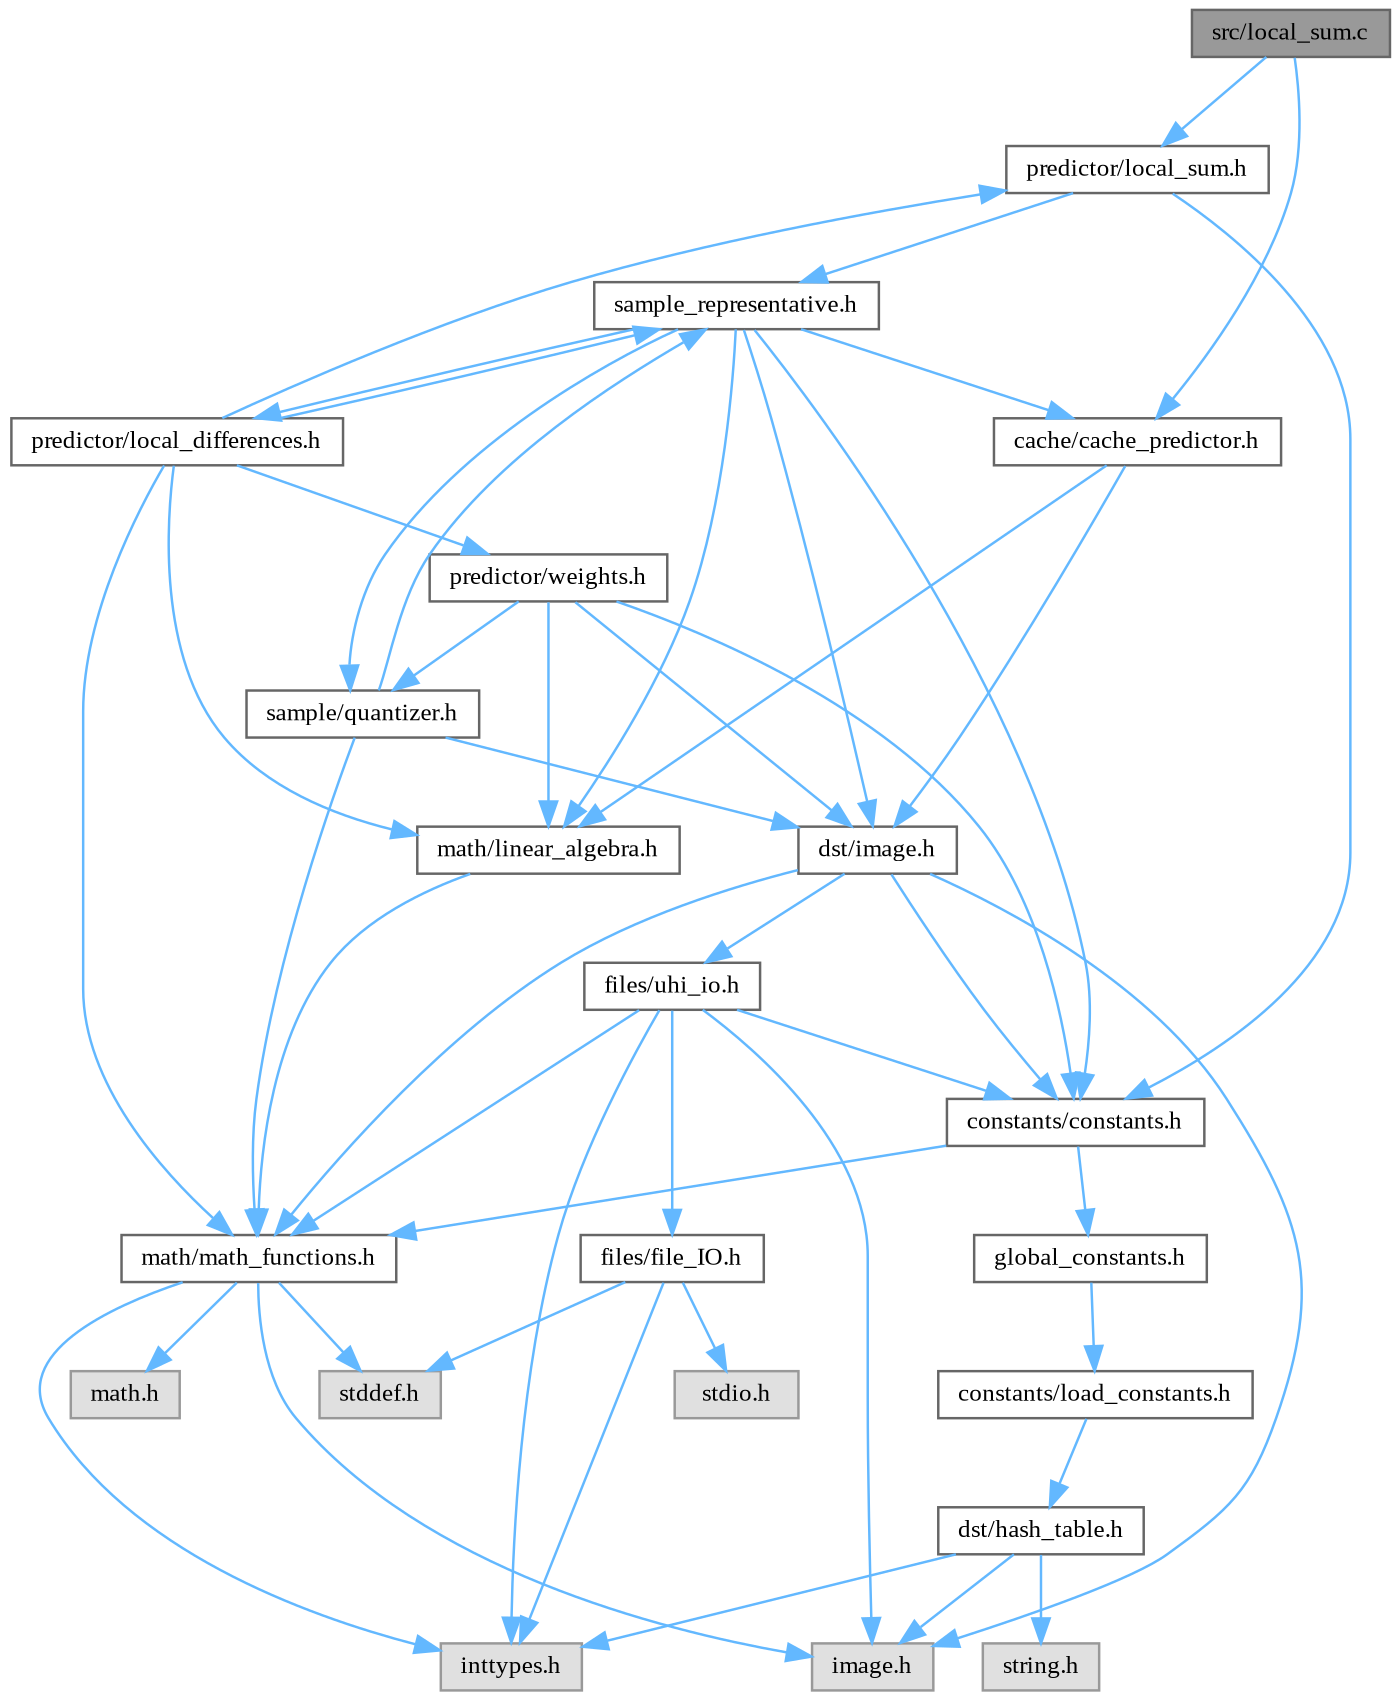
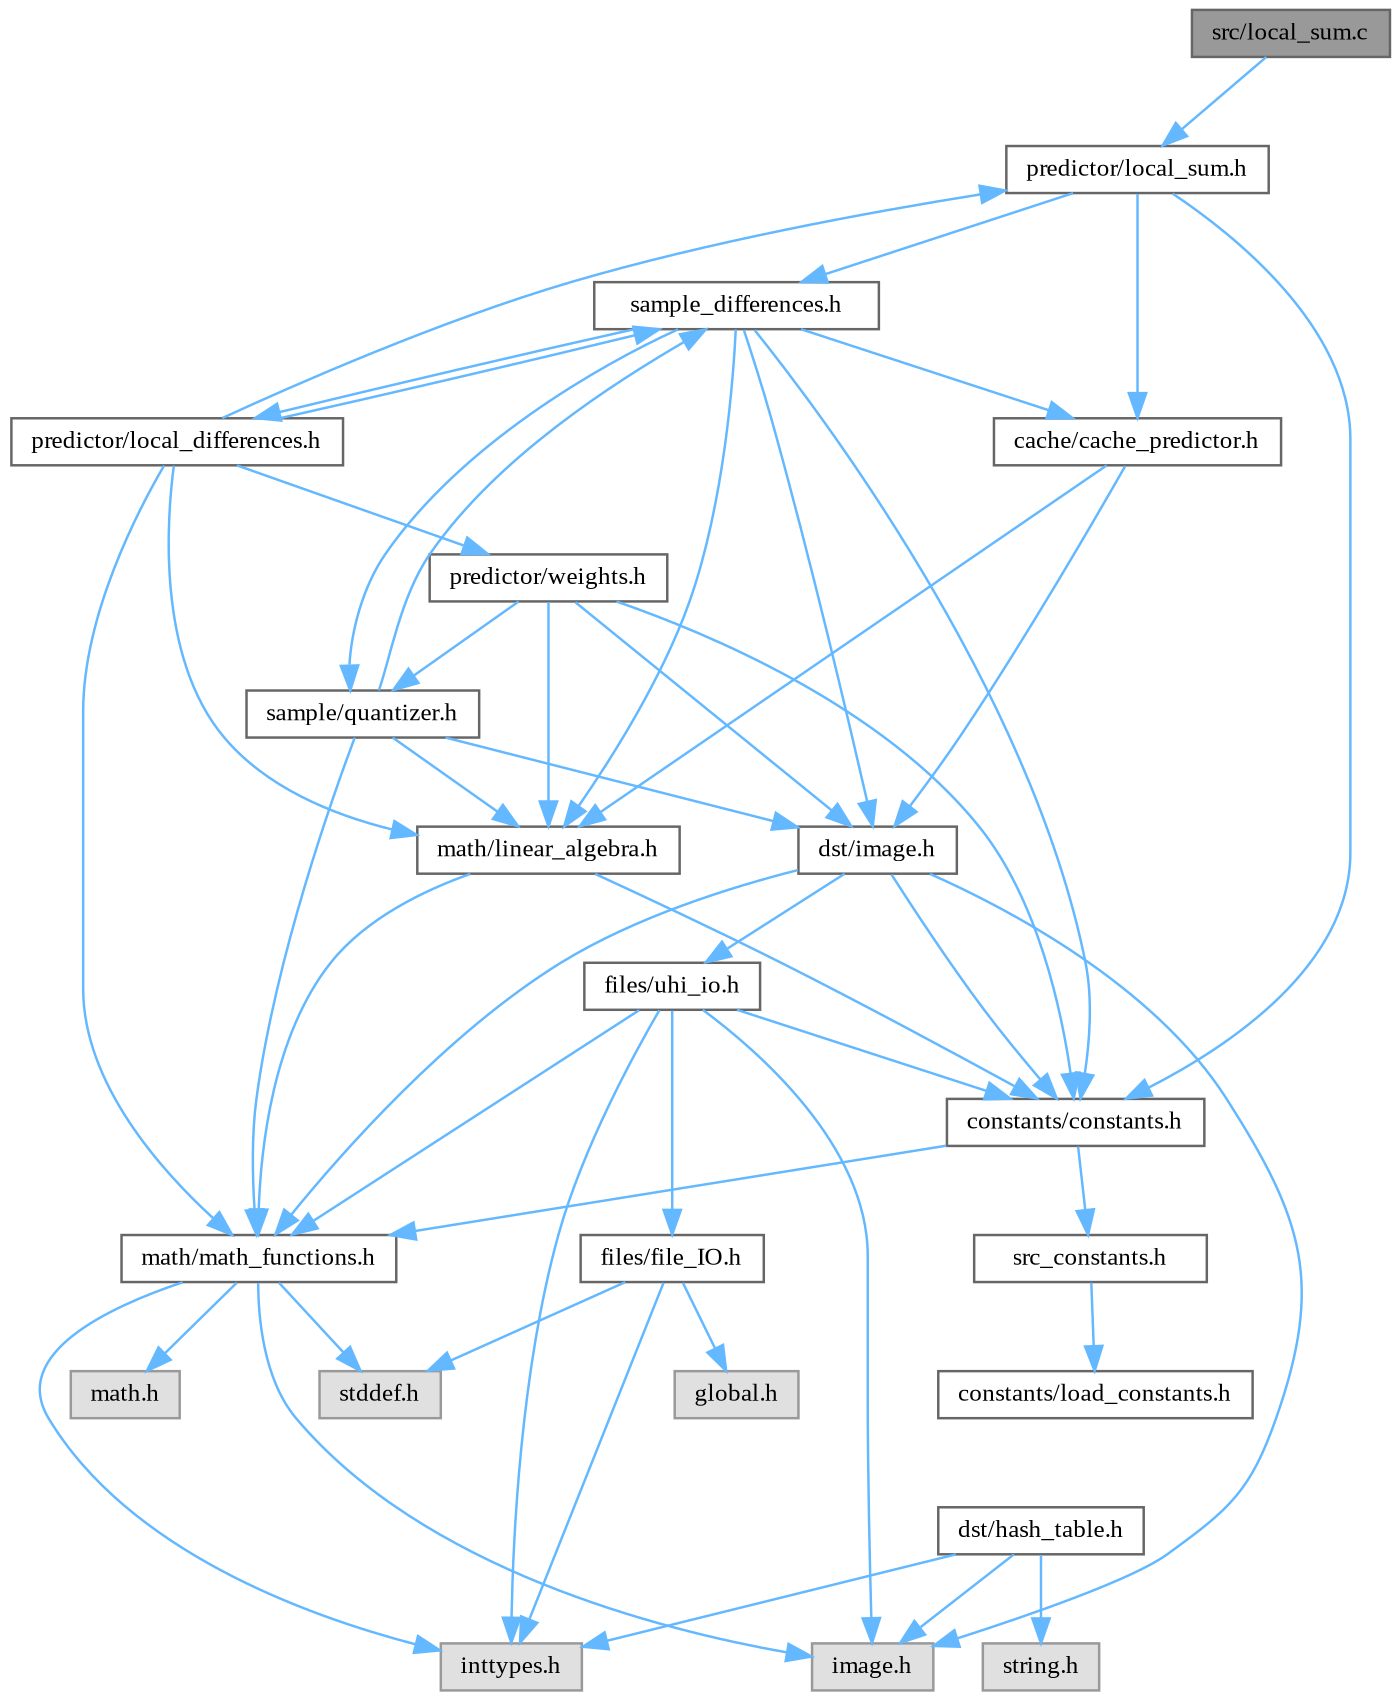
  digraph {
    fontname="Liberation Serif"
    node [color=grey40 fillcolor=white fontname="Liberation Serif" fontsize=10 shape=box style=filled]
    edge [color=steelblue1 fontname="Liberation Serif" fontsize=10 labelfontname=Helvetica labelfontsize=10 style=solid]
    n1 [color=gray40 fillcolor=grey60 fontcolor=black height=0.2 label="src/local_sum.c" width=0.4]
    n2 [height=0.2 label="predictor/local_sum.h" width=0.4]
    n3 [height=0.2 label="constants/constants.h" width=0.4]
-   n4 [height=0.2 label="sample_representative.h" width=0.4]
+   n4 [height=0.2 label="sample_differences.h" width=0.4]
    n5 [height=0.2 label="cache/cache_predictor.h" width=0.4]
    n6 [height=0.2 label="math/math_functions.h" width=0.4]
-   n7 [height=0.2 label="global_constants.h" width=0.4]
+   n7 [height=0.2 label="src_constants.h" width=0.4]
    n8 [height=0.2 label="dst/image.h" width=0.4]
    n9 [height=0.2 label="math/linear_algebra.h" width=0.4]
    n10 [height=0.2 label="predictor/local_differences.h" width=0.4]
    n11 [height=0.2 label="sample/quantizer.h" width=0.4]
    n12 [color=grey60 fillcolor="#E0E0E0" height=0.2 label="image.h" width=0.4]
    n13 [color=grey60 fillcolor="#E0E0E0" height=0.2 label="math.h" width=0.4]
    n14 [color=grey60 fillcolor="#E0E0E0" height=0.2 label="inttypes.h" width=0.4]
    n15 [color=grey60 fillcolor="#E0E0E0" height=0.2 label="stddef.h" width=0.4]
    n16 [height=0.2 label="constants/load_constants.h" width=0.4]
    n17 [height=0.2 label="dst/hash_table.h" width=0.4]
    n18 [color=grey60 fillcolor="#E0E0E0" height=0.2 label="string.h" width=0.4]
    n19 [height=0.2 label="files/uhi_io.h" width=0.4]
    n20 [height=0.2 label="predictor/weights.h" width=0.4]
    n21 [height=0.2 label="files/file_IO.h" width=0.4]
-   n22 [color=grey60 fillcolor="#E0E0E0" height=0.2 label="stdio.h" width=0.4]
+   n22 [color=grey60 fillcolor="#E0E0E0" height=0.2 label="global.h" width=0.4]
    n1 -> n2
    n2 -> n3
    n2 -> n4
-   n1 -> n5
+   n2 -> n5
    n3 -> n6
    n3 -> n7
    n4 -> n3
    n4 -> n5
    n4 -> n8
    n4 -> n9
    n4 -> n10
    n4 -> n11
    n5 -> n8
    n5 -> n9
    n6 -> n12
    n6 -> n13
    n6 -> n14
    n6 -> n15
    n7 -> n16
    n8 -> n3
    n8 -> n6
    n8 -> n12
    n8 -> n19
+   n9 -> n3
    n9 -> n6
    n10 -> n2
    n10 -> n4
    n10 -> n6
    n10 -> n9
    n10 -> n20
    n11 -> n4
    n11 -> n6
    n11 -> n8
-   n16 -> n17
+   n11 -> n9
    n17 -> n12
    n17 -> n14
    n17 -> n18
    n19 -> n3
    n19 -> n6
    n19 -> n12
    n19 -> n14
    n19 -> n21
    n20 -> n3
    n20 -> n8
    n20 -> n9
    n20 -> n11
    n21 -> n14
    n21 -> n15
    n21 -> n22
  }
